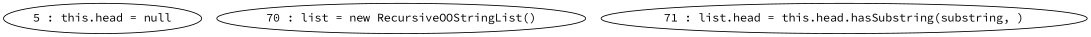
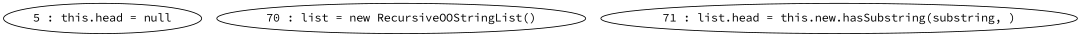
  digraph {
    fontname="Source Code Pro"
    node [fontname="Source Code Pro"]
    "5 : this.head = null"
    "70 : list = new RecursiveOOStringList()"
-   "71 : list.head = this.head.hasSubstring(substring, )"
+   "71 : list.head = this.head.hasSubstring(substring, )" [label="71 : list.head = this.new.hasSubstring(substring, )"]
  }
